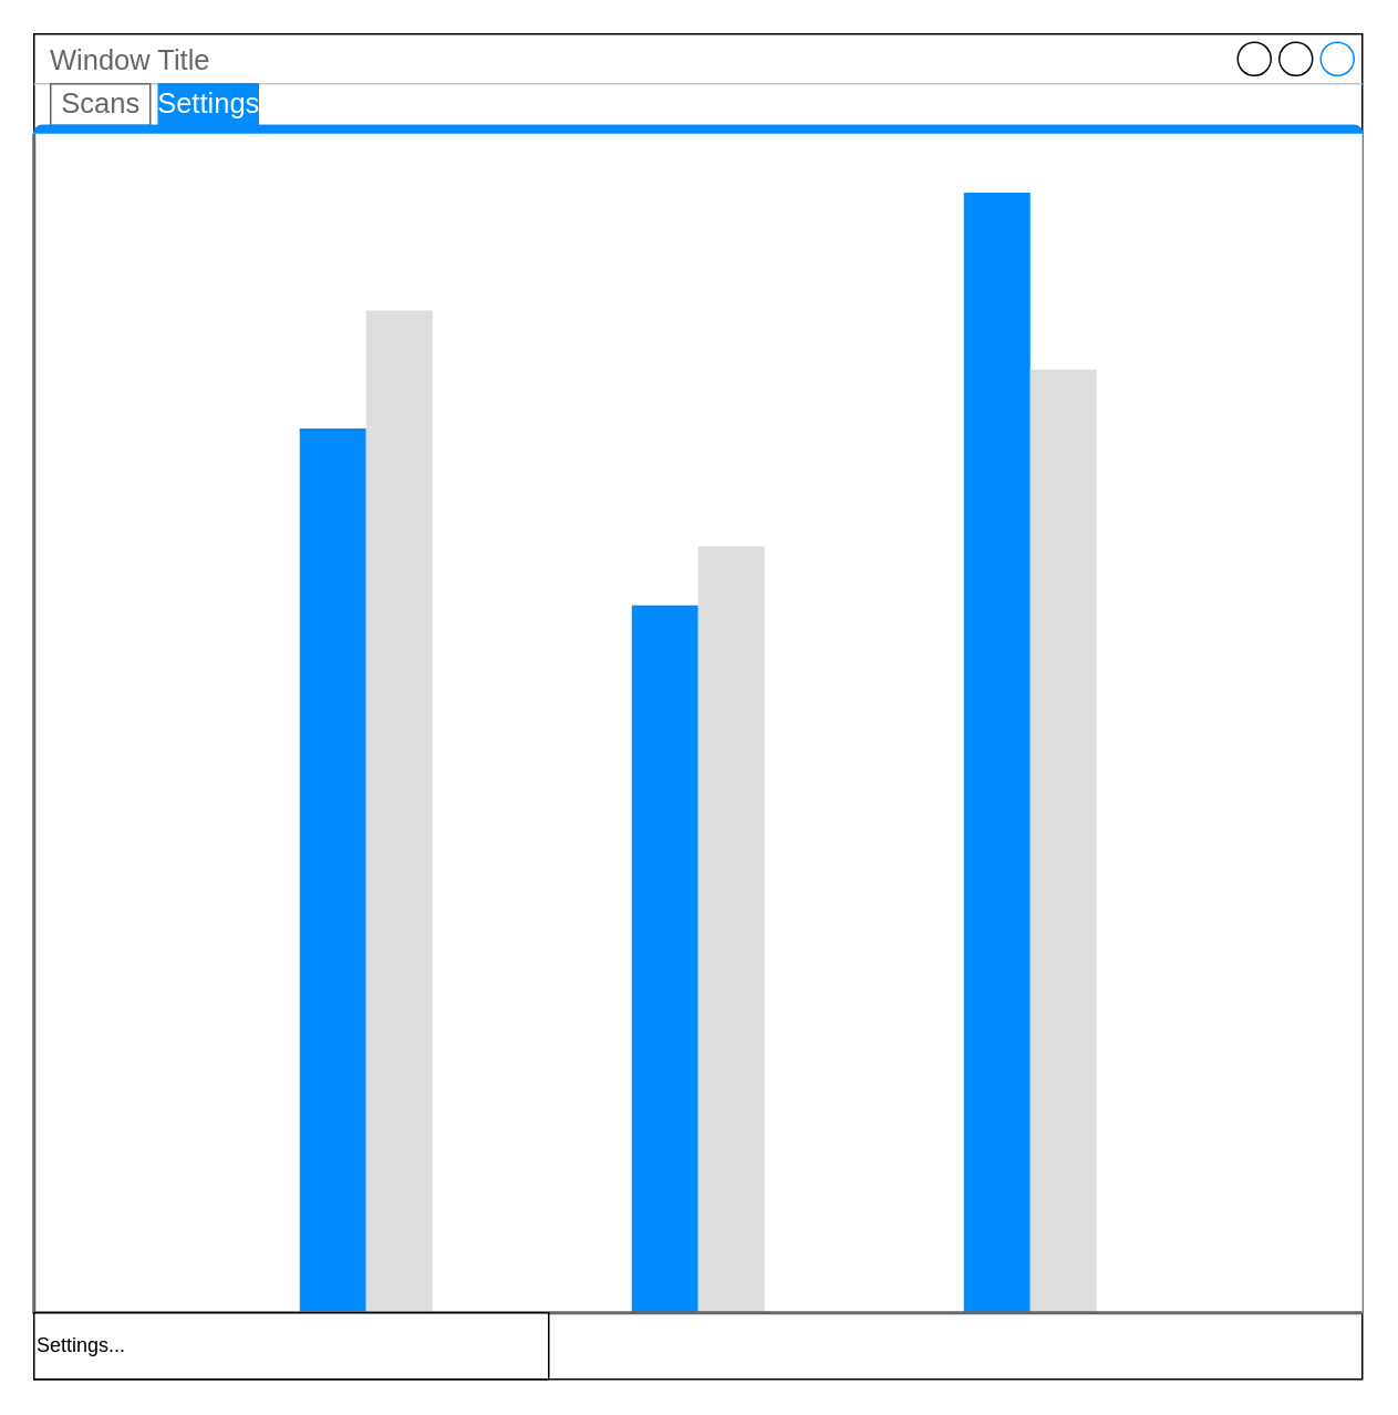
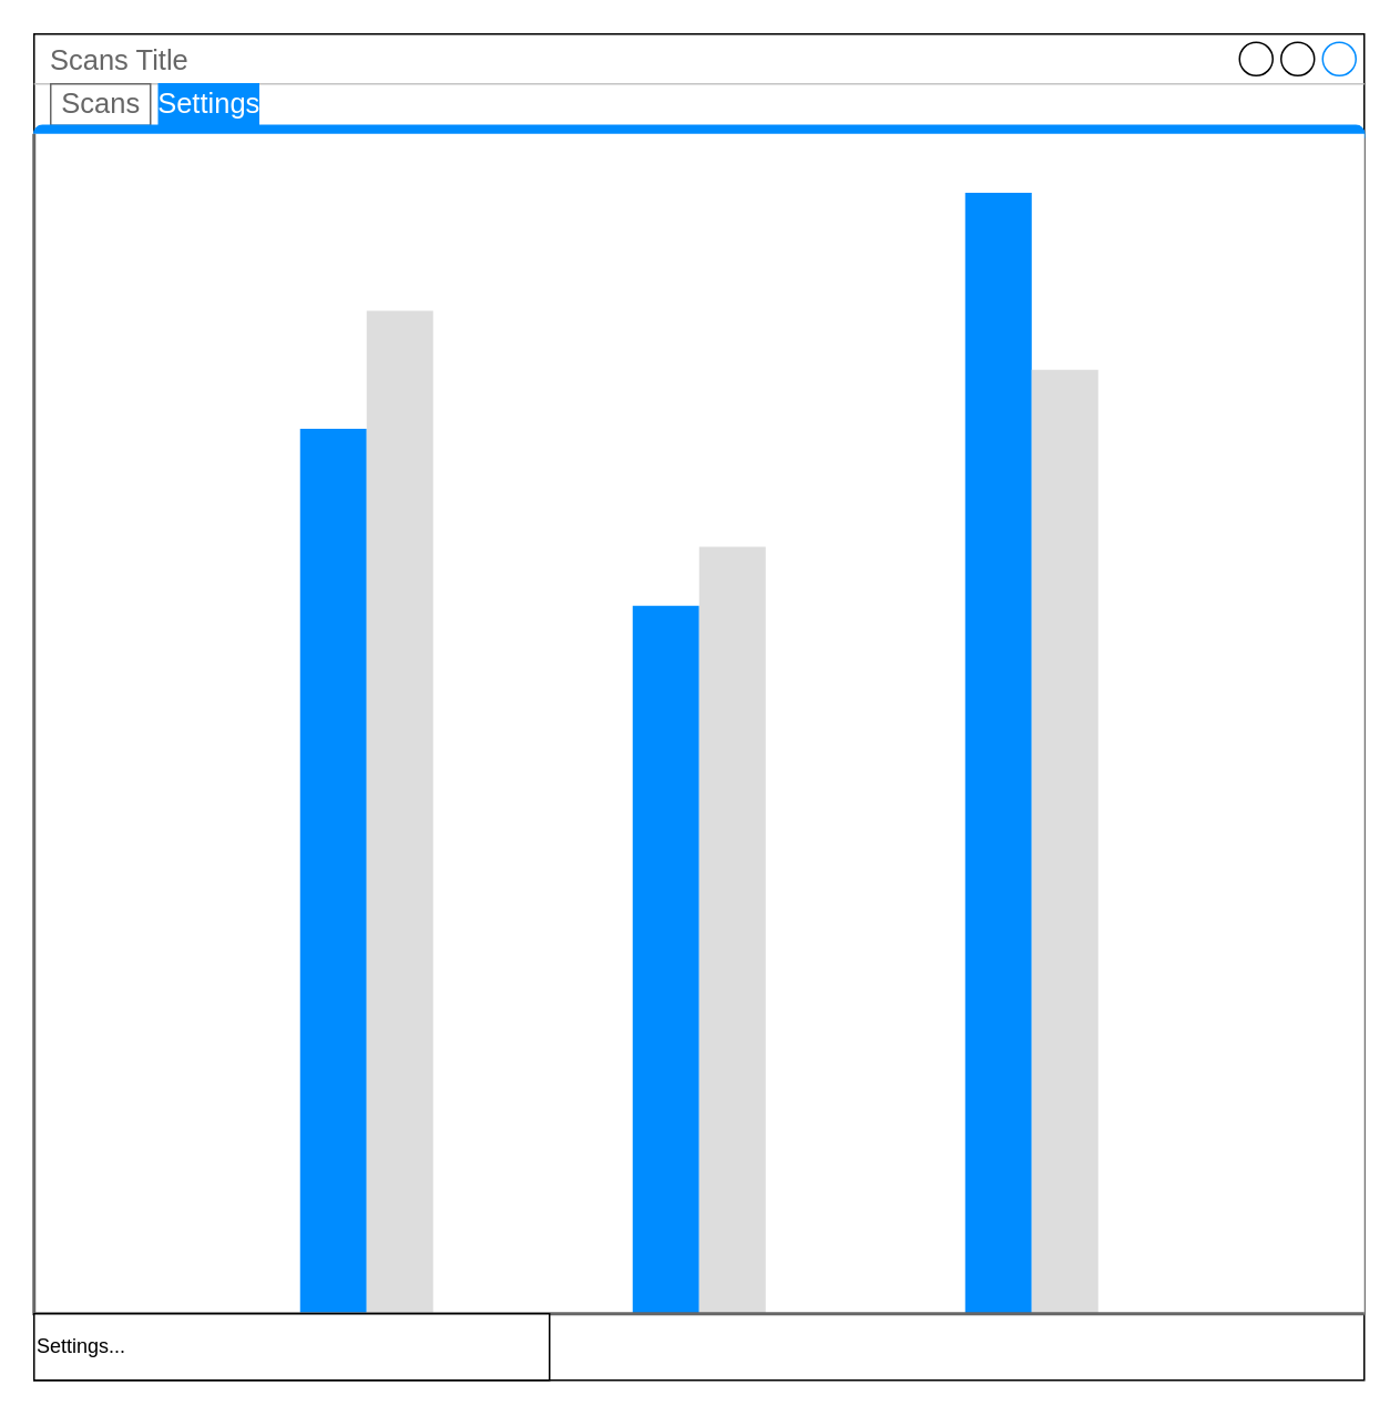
  <mxCell id="0" />
  <mxCell id="1" parent="0" />
- <mxCell id="2" value="Window Title" style="strokeWidth=1;shadow=0;dashed=0;align=center;html=1;shape=mxgraph.mockup.containers.window;align=left;verticalAlign=top;spacingLeft=8;strokeColor2=#008cff;strokeColor3=#c4c4c4;fontColor=#666666;mainText=;fontSize=17;labelBackgroundColor=none;" vertex="1" parent="1"><mxGeometry x="20" y="20" width="800" height="810" as="geometry" /></mxCell>
+ <mxCell id="2" value="Scans Title" style="strokeWidth=1;shadow=0;dashed=0;align=center;html=1;shape=mxgraph.mockup.containers.window;align=left;verticalAlign=top;spacingLeft=8;strokeColor2=#008cff;strokeColor3=#c4c4c4;fontColor=#666666;mainText=;fontSize=17;labelBackgroundColor=none;" vertex="1" parent="1"><mxGeometry x="20" y="20" width="800" height="810" as="geometry" /></mxCell>
  <mxCell id="3" value="" style="strokeWidth=1;shadow=0;dashed=0;align=center;html=1;shape=mxgraph.mockup.containers.marginRect2;rectMarginTop=32;strokeColor=#666666;gradientColor=none;" vertex="1" parent="1"><mxGeometry x="20" y="50" width="800" height="740" as="geometry" /></mxCell>
  <mxCell id="4" value="Scans" style="strokeColor=inherit;fillColor=inherit;gradientColor=inherit;strokeWidth=1;shadow=0;dashed=0;align=center;html=1;shape=mxgraph.mockup.containers.rrect;rSize=0;fontSize=17;fontColor=#666666;gradientColor=none;" vertex="1" parent="3"><mxGeometry width="60" height="25" relative="1" as="geometry"><mxPoint x="10" as="offset" /></mxGeometry></mxCell>
  <mxCell id="5" value="Settings" style="strokeWidth=1;shadow=0;dashed=0;align=center;html=1;shape=mxgraph.mockup.containers.rrect;rSize=0;fontSize=17;fontColor=#ffffff;strokeColor=#008cff;fillColor=#008cff;" vertex="1" parent="3"><mxGeometry width="60" height="25" relative="1" as="geometry"><mxPoint x="75" as="offset" /></mxGeometry></mxCell>
  <mxCell id="6" value="" style="strokeWidth=1;shadow=0;dashed=0;align=center;html=1;shape=mxgraph.mockup.containers.topButton;rSize=5;strokeColor=#008cff;fillColor=#008cff;gradientColor=none;resizeWidth=1;movable=0;deletable=1;" vertex="1" parent="3"><mxGeometry width="800" height="7" relative="1" as="geometry"><mxPoint y="25" as="offset" /></mxGeometry></mxCell>
  <mxCell id="7" value="" style="verticalLabelPosition=bottom;shadow=0;dashed=0;align=center;html=1;verticalAlign=top;strokeWidth=1;shape=mxgraph.mockup.graphics.columnChart;strokeColor=none;strokeColor2=none;strokeColor3=#666666;fillColor2=#008cff;fillColor3=#dddddd;" vertex="1" parent="3"><mxGeometry y="30" width="800" height="710" as="geometry" /></mxCell>
  <mxCell id="8" value="Settings..." style="rounded=0;whiteSpace=wrap;html=1;align=left;" vertex="1" parent="1"><mxGeometry x="20" y="790" width="310" height="40" as="geometry" /></mxCell>
